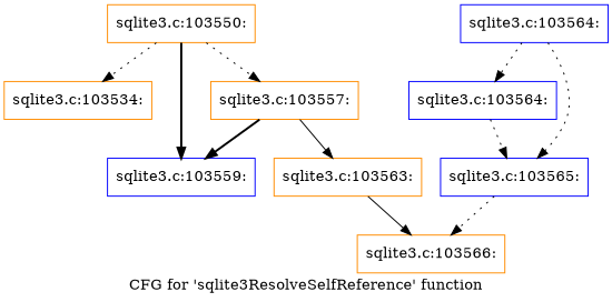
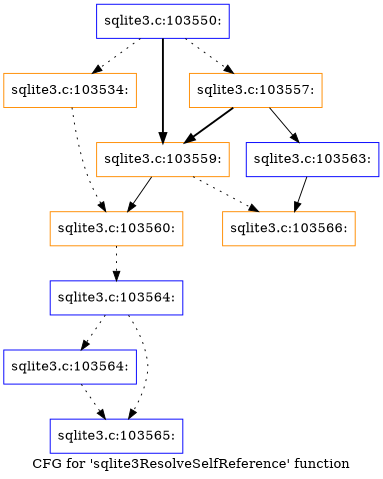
  digraph {
    label="CFG for 'sqlite3ResolveSelfReference' function"
    node [color=darkorange shape=record]
    edge [style=dotted]
    n1 [label="{sqlite3.c:103534:}"]
-   n3 [label="{sqlite3.c:103550:}"]
+   n2 [label="{sqlite3.c:103560:}"]
+   n3 [color=blue label="{sqlite3.c:103550:}"]
    n4 [label="{sqlite3.c:103557:}"]
-   n5 [color=blue label="{sqlite3.c:103559:}"]
+   n5 [label="{sqlite3.c:103559:}"]
    n6 [color=blue label="{sqlite3.c:103564:}"]
-   n7 [label="{sqlite3.c:103563:}"]
+   n7 [color=blue label="{sqlite3.c:103563:}"]
    n8 [label="{sqlite3.c:103566:}"]
    n9 [color=blue label="{sqlite3.c:103564:}"]
    n10 [color=blue label="{sqlite3.c:103565:}"]
+   n1 -> n2
+   n2 -> n6
    n3 -> n1
    n3 -> n4
    n3 -> n5 [style=bold]
    n4 -> n5 [style=bold]
    n4 -> n7 [style=solid]
+   n5 -> n2 [style=solid]
    n6 -> n9
    n6 -> n10
    n7 -> n8 [style=solid]
    n9 -> n10
-   n10 -> n8
+   n5 -> n8
  }
